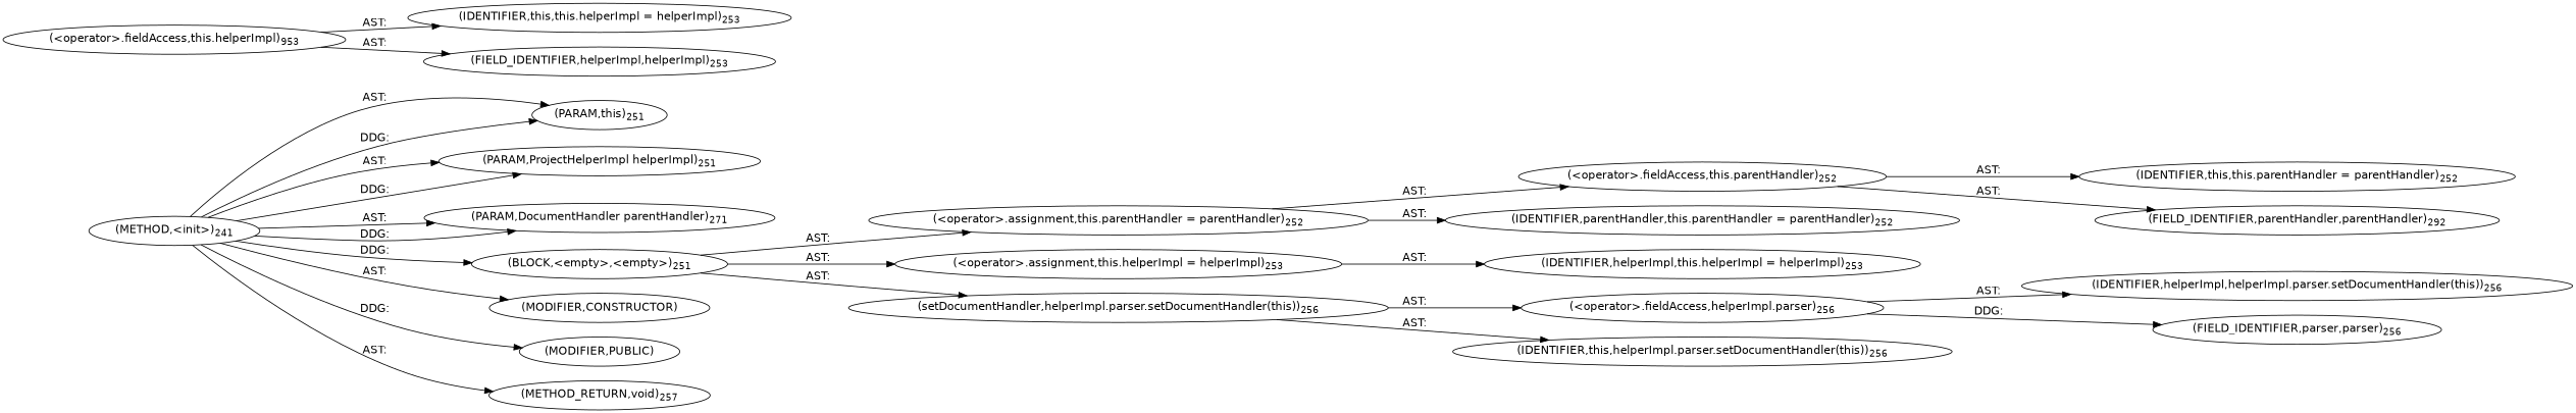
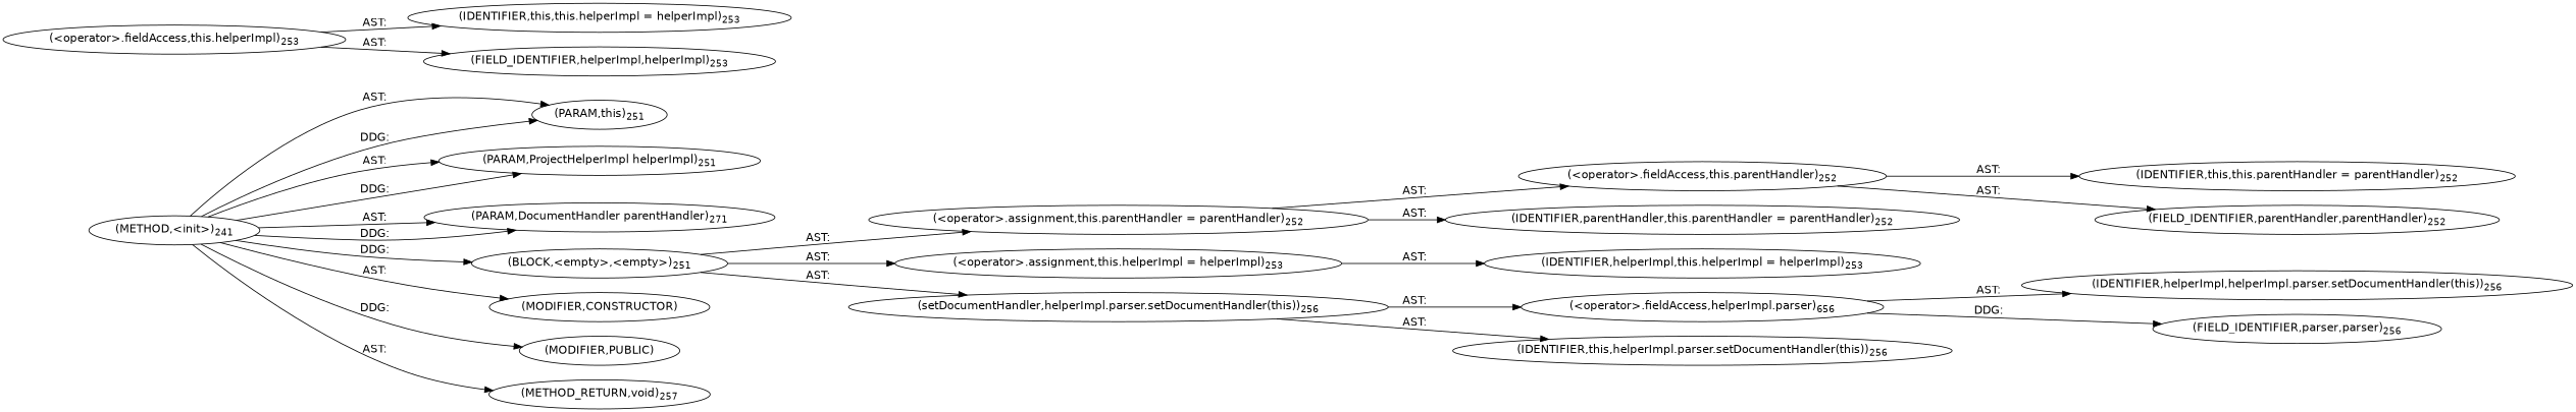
  digraph {
    fontname="DejaVu Sans"
    rankdir=LR
    node [fontname="DejaVu Sans"]
    edge [fontname="DejaVu Sans"]
    n1 [label=<(METHOD,&lt;init&gt;)<SUB>241</SUB>>]
    n2 [label=<(PARAM,this)<SUB>251</SUB>>]
    n3 [label=<(PARAM,ProjectHelperImpl helperImpl)<SUB>251</SUB>>]
    n4 [label=<(PARAM,DocumentHandler parentHandler)<SUB>271</SUB>>]
    n5 [label=<(BLOCK,&lt;empty&gt;,&lt;empty&gt;)<SUB>251</SUB>>]
    n6 [label=<(MODIFIER,CONSTRUCTOR)>]
    n7 [label=<(MODIFIER,PUBLIC)>]
    n8 [label=<(METHOD_RETURN,void)<SUB>257</SUB>>]
    n9 [label=<(&lt;operator&gt;.assignment,this.parentHandler = parentHandler)<SUB>252</SUB>>]
    n10 [label=<(&lt;operator&gt;.assignment,this.helperImpl = helperImpl)<SUB>253</SUB>>]
    n11 [label=<(setDocumentHandler,helperImpl.parser.setDocumentHandler(this))<SUB>256</SUB>>]
    n12 [label=<(&lt;operator&gt;.fieldAccess,this.parentHandler)<SUB>252</SUB>>]
    n13 [label=<(IDENTIFIER,parentHandler,this.parentHandler = parentHandler)<SUB>252</SUB>>]
    n14 [label=<(IDENTIFIER,helperImpl,this.helperImpl = helperImpl)<SUB>253</SUB>>]
-   n15 [label=<(&lt;operator&gt;.fieldAccess,helperImpl.parser)<SUB>256</SUB>>]
+   n15 [label=<(&lt;operator&gt;.fieldAccess,helperImpl.parser)<SUB>656</SUB>>]
    n16 [label=<(IDENTIFIER,this,helperImpl.parser.setDocumentHandler(this))<SUB>256</SUB>>]
    n17 [label=<(IDENTIFIER,this,this.parentHandler = parentHandler)<SUB>252</SUB>>]
-   n18 [label=<(FIELD_IDENTIFIER,parentHandler,parentHandler)<SUB>292</SUB>>]
-   n19 [label=<(&lt;operator&gt;.fieldAccess,this.helperImpl)<SUB>953</SUB>>]
+   n18 [label=<(FIELD_IDENTIFIER,parentHandler,parentHandler)<SUB>252</SUB>>]
+   n19 [label=<(&lt;operator&gt;.fieldAccess,this.helperImpl)<SUB>253</SUB>>]
    n20 [label=<(IDENTIFIER,this,this.helperImpl = helperImpl)<SUB>253</SUB>>]
    n21 [label=<(FIELD_IDENTIFIER,helperImpl,helperImpl)<SUB>253</SUB>>]
    n22 [label=<(IDENTIFIER,helperImpl,helperImpl.parser.setDocumentHandler(this))<SUB>256</SUB>>]
    n23 [label=<(FIELD_IDENTIFIER,parser,parser)<SUB>256</SUB>>]
    n1 -> n2 [label="AST: "]
    n1 -> n2 [label="DDG: "]
    n1 -> n3 [label="AST: "]
    n1 -> n3 [label="DDG: "]
    n1 -> n4 [label="AST: "]
    n1 -> n4 [label="DDG: "]
    n1 -> n5 [label="DDG: "]
    n1 -> n6 [label="AST: "]
    n1 -> n7 [label="DDG: "]
    n1 -> n8 [label="AST: "]
    n5 -> n9 [label="AST: "]
    n5 -> n10 [label="AST: "]
    n5 -> n11 [label="AST: "]
    n9 -> n12 [label="AST: "]
    n9 -> n13 [label="AST: "]
    n10 -> n14 [label="AST: "]
    n11 -> n15 [label="AST: "]
    n11 -> n16 [label="AST: "]
    n12 -> n17 [label="AST: "]
    n12 -> n18 [label="AST: "]
    n15 -> n22 [label="AST: "]
    n15 -> n23 [label="DDG: "]
    n19 -> n20 [label="AST: "]
    n19 -> n21 [label="AST: "]
  }
